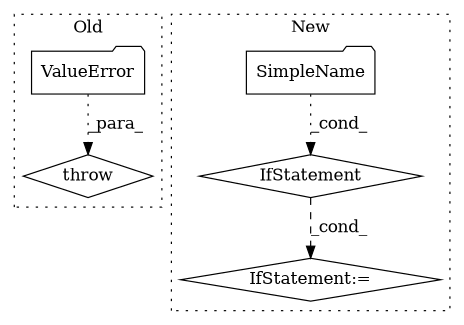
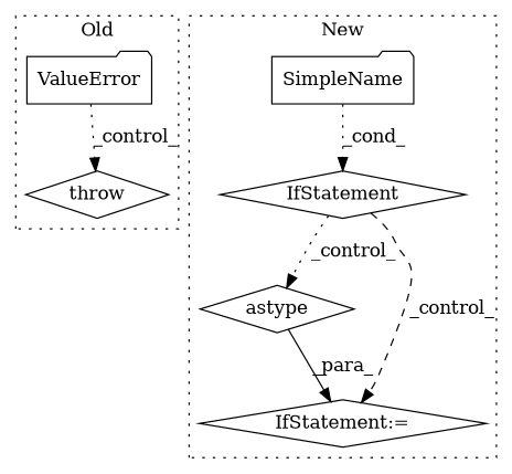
  digraph {
    node [a=32 shape=diamond]
    edge [style=dotted]
    n1 [l="11,1" label=ValueError s="464,517" shape=folder]
    n2 [a=53 l=6 label=throw s=458]
+   n3 [l="7,1" label=astype s="599,619"]
    n4 [a=25 l="4,2" label=IfStatement s="561,585"]
    n5 [a=42 label=SimpleName shape=folder]
    n6 [a=7 l=1 label="IfStatement:=" s=596]
    subgraph cluster_1 {
      label=Old
      style=dotted
      n1
      n2
    }
    subgraph cluster_2 {
      label=New
      style=dotted
+     n3
      n4
      n5
      n6
    }
-   n1 -> n2 [label=_para_]
-   n4 -> n6 [label=_cond_ style=dashed]
+   n1 -> n2 [label=_control_]
+   n3 -> n6 [label=_para_ style=solid]
+   n4 -> n3 [label=_control_]
+   n4 -> n6 [label=_control_ style=dashed]
    n5 -> n4 [label=_cond_]
  }
